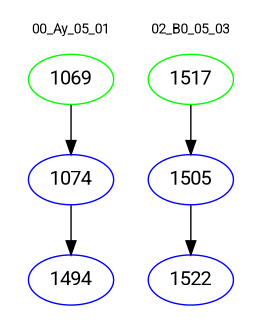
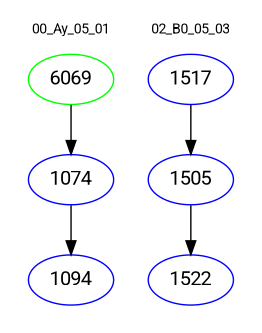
  digraph {
    fontname=Roboto
    node [color=blue fontname=Roboto]
    edge [color=black fontname=Roboto]
-   n1 [color=green label=1069]
+   n1 [color=green label=6069]
    n2 [label=1074]
-   n3 [label=1494]
-   n4 [color=green label=1517]
+   n3 [label=1094]
+   n4 [label=1517]
    n5 [label=1505]
    n6 [label=1522]
    subgraph cluster_1 {
      color=white
      fontsize=10
      label="00_Ay_05_01"
      n1
      n2
      n3
    }
    subgraph cluster_2 {
      color=white
      fontsize=10
      label="02_B0_05_03"
      n4
      n5
      n6
    }
    n1 -> n2
    n2 -> n3
    n4 -> n5
    n5 -> n6
  }
